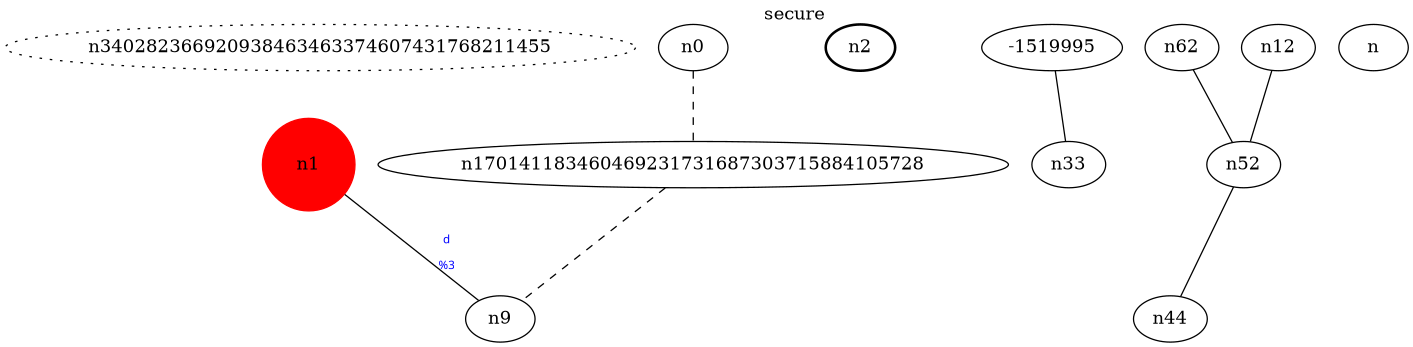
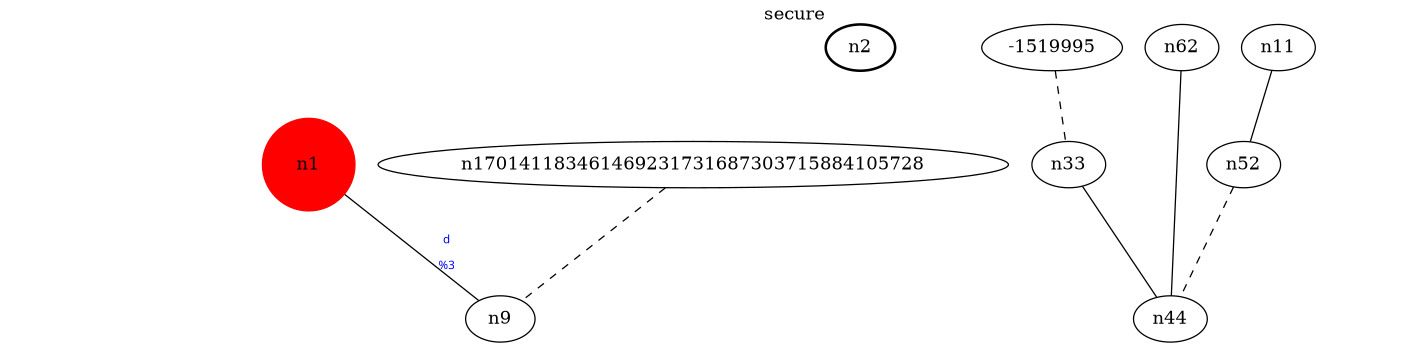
  graph {
    fontcolor=blue
    rankdir=TB
-   n340282366920938463463374607431768211455 [fillcolor="#123456" style=dotted]
    n1 [color=red height=1 style=filled width=1]
    n2 [label=n9]
    "n‬2" [style=bold xlabel=secure]
-   n0
-   n170141183460469231731687303715884105728
+   n170141183460469231731687303715884105728 [label=n170141183461469231731687303715884105728]
    n22 [label=n52]
-   n11 [label=n12]
+   n11
    n44
    n33
    n12 [label=n62]
-   n
    -1519995
    n1 -- n2 [fontcolor=blue fontname="comic sans" fontsize=9 label="d\n\l\G"]
-   n0 -- n170141183460469231731687303715884105728 [style=dashed]
    n170141183460469231731687303715884105728 -- n2 [style=dashed]
-   n22 -- n44
+   n22 -- n44 [style=dashed]
    n11 -- n22
-   n12 -- n22
-   -1519995 -- n33
+   n33 -- n44
+   n12 -- n44
+   -1519995 -- n33 [style=dashed]
  }
